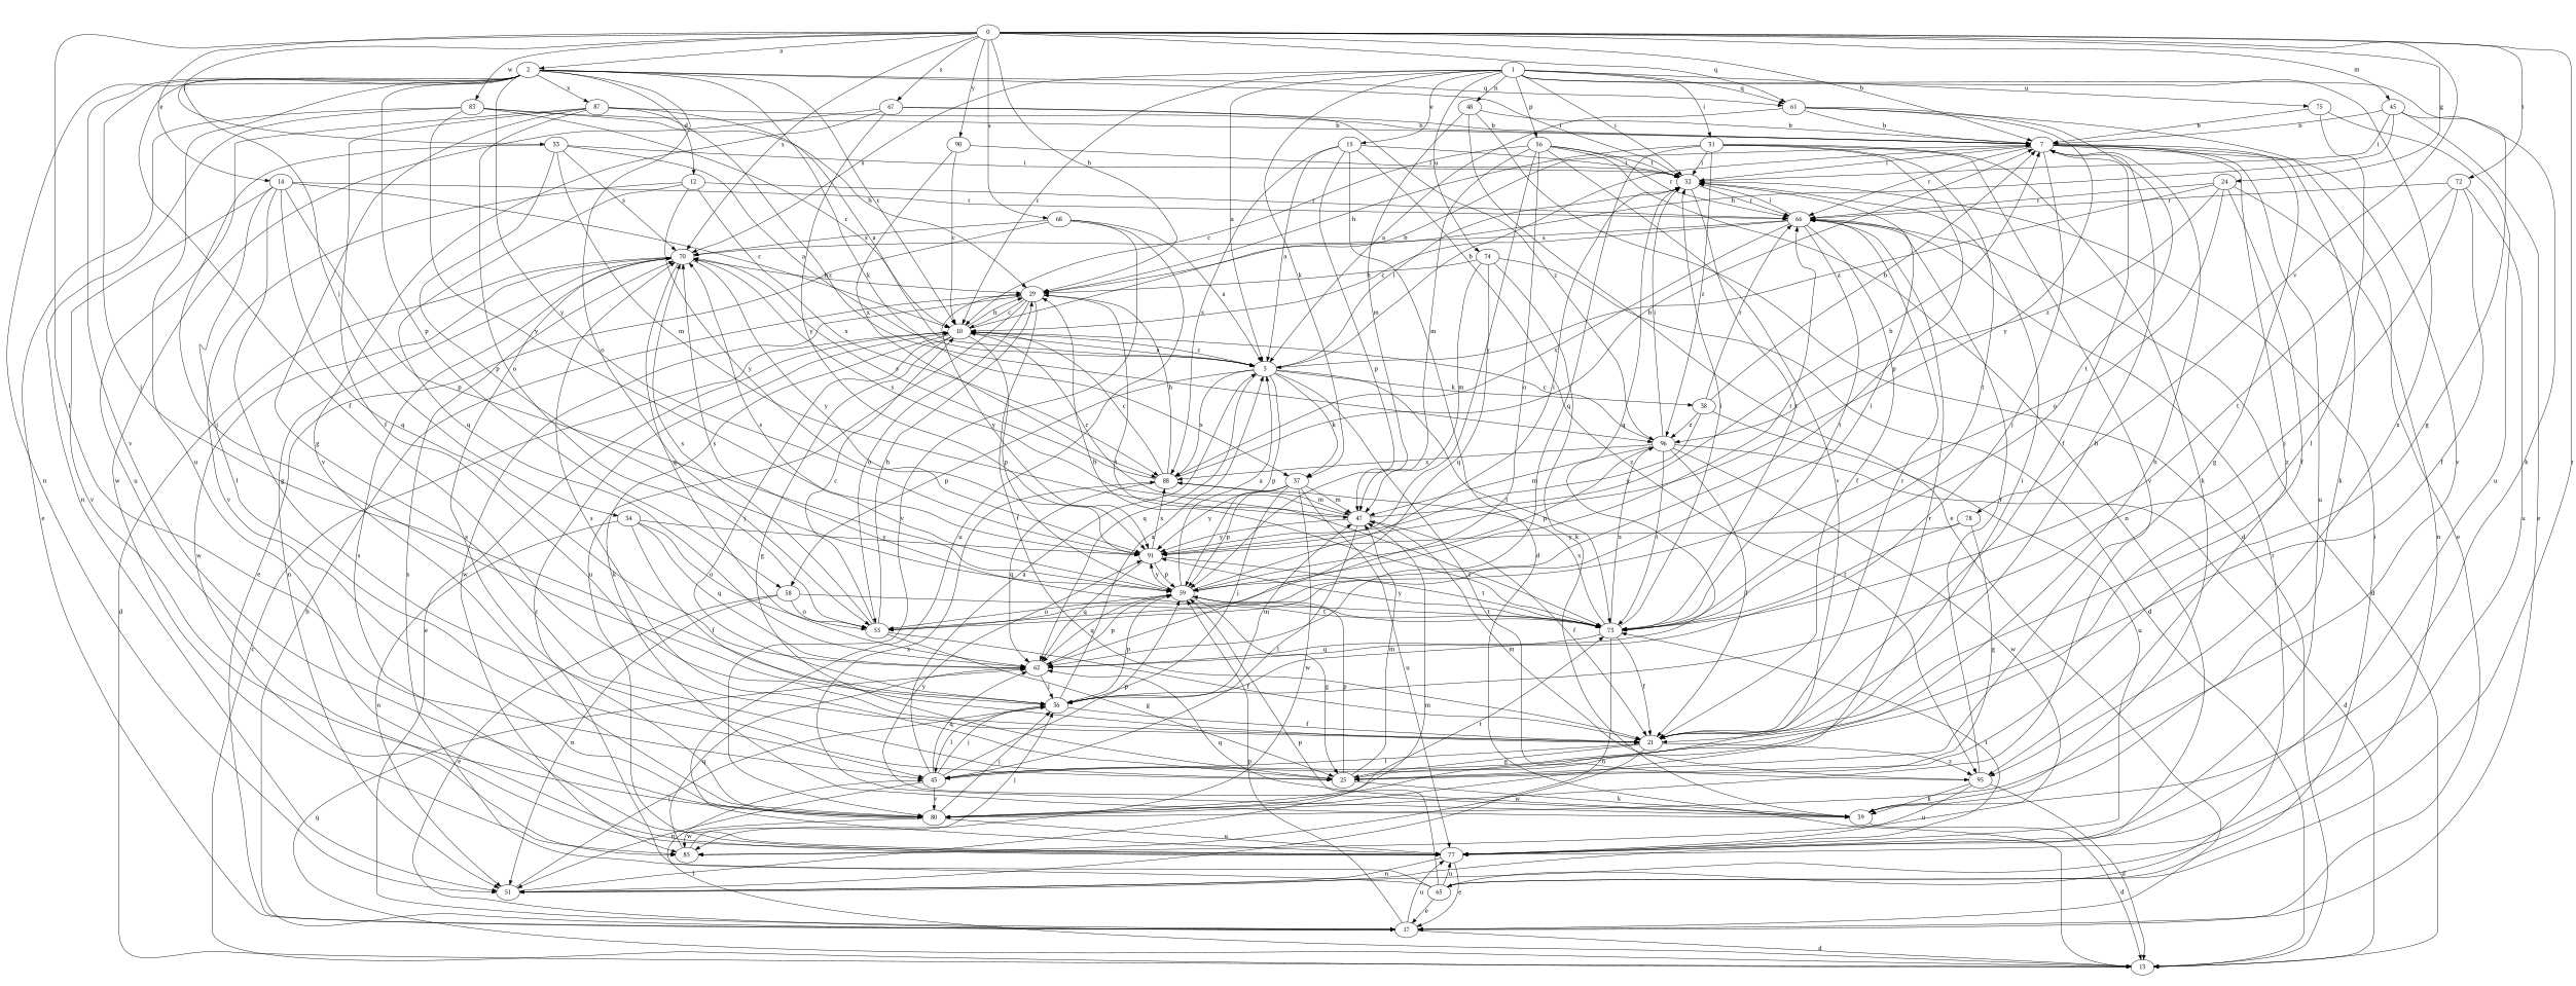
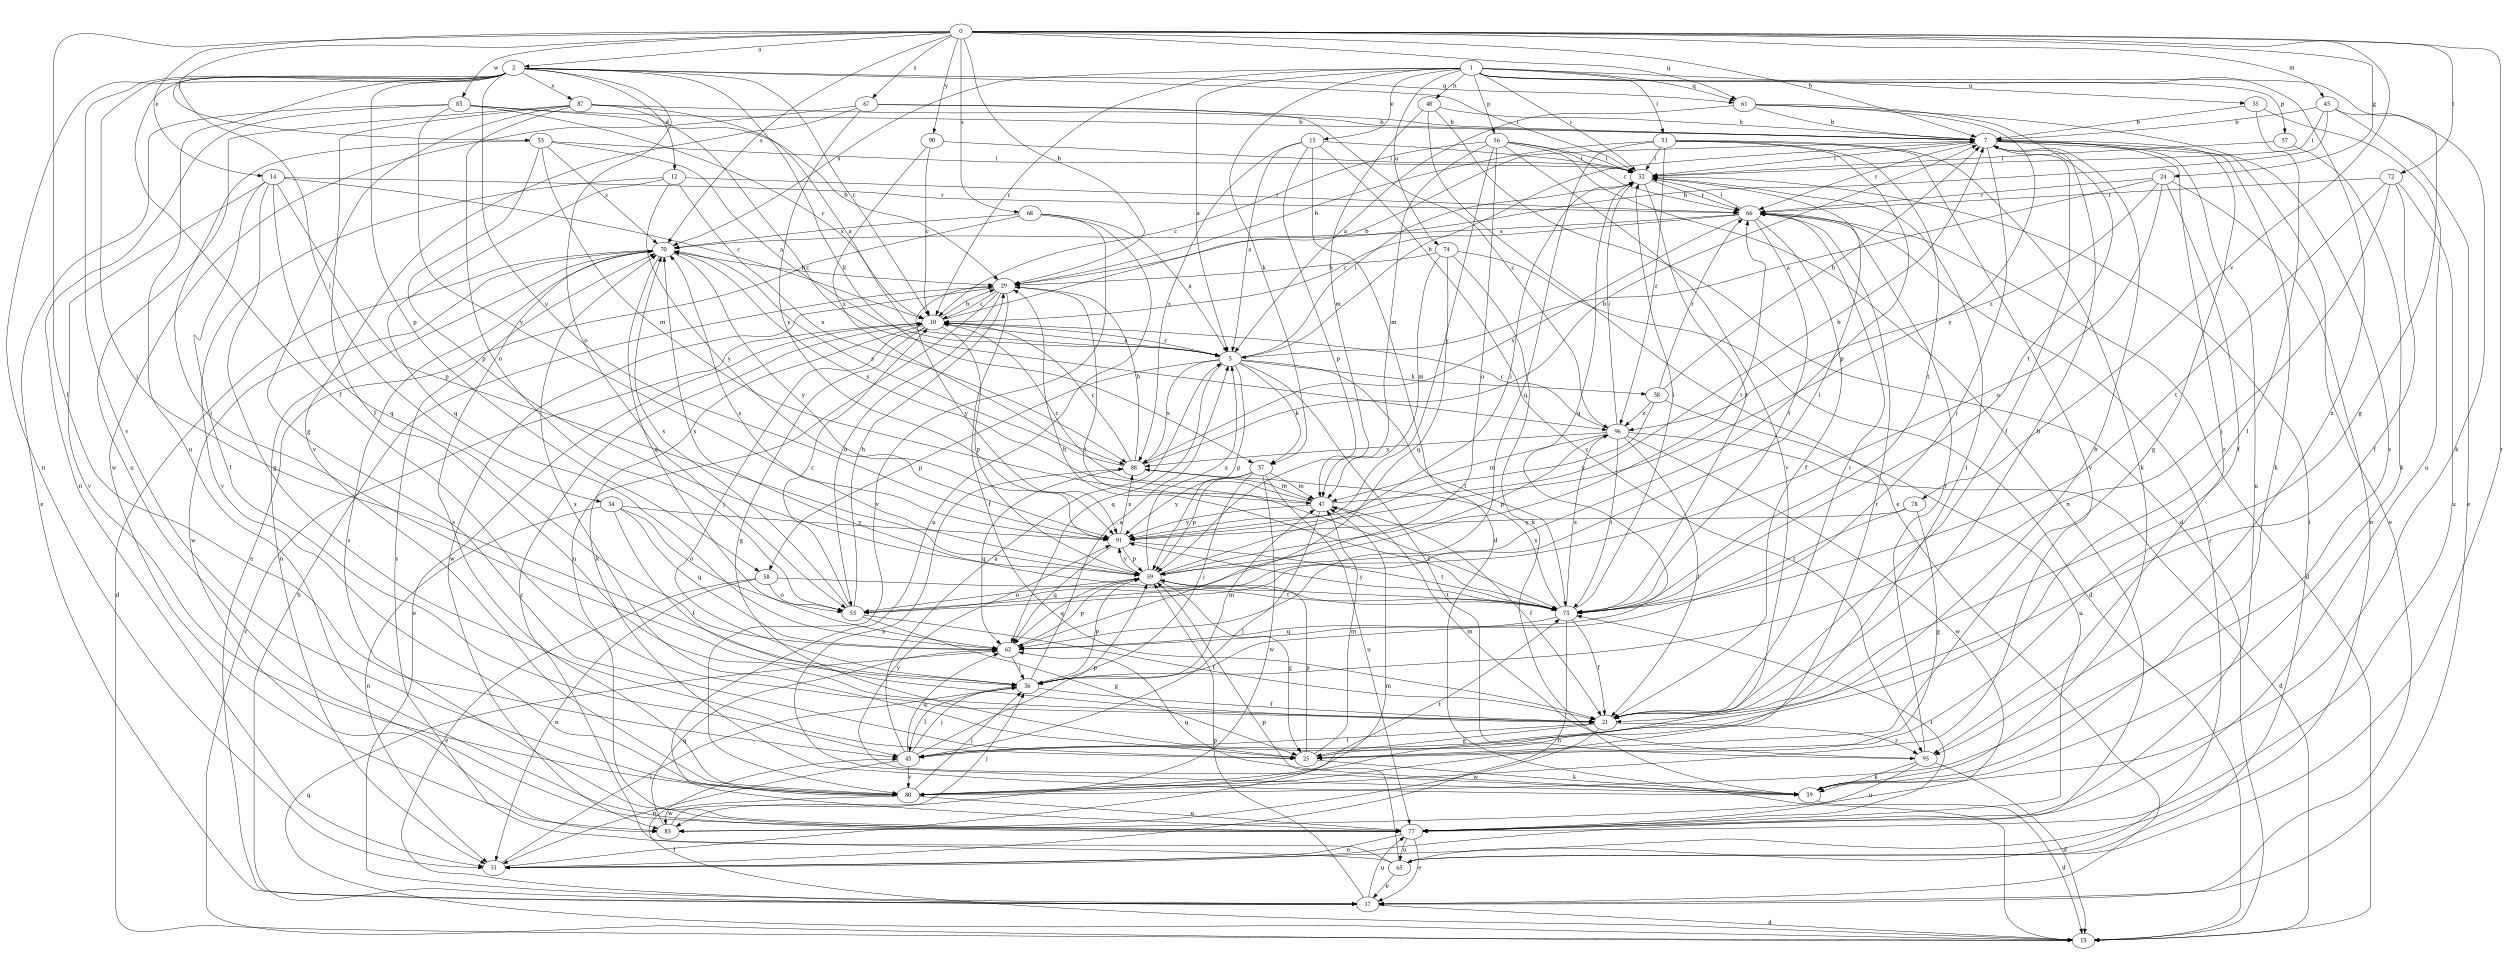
  strict digraph {
    fontname="PT Serif"
    node [fontname="PT Serif"]
    edge [fontname="PT Serif"]
    0
    2
    7
    14
    24
    29
    33
    43
    45
    61
    65
    67
    68
    70
    72
    78
    83
    90
    10
    32
    37
    12
    21
    34
    36
    51
    55
    58
    77
    80
    87
    91
    25
    95
    17
    39
    66
    59
    62
    3
    96
    73
    85
    47
    13
    88
    1
    15
    31
    48
    56
+   57
    74
-   75
+   75 [label=35]
    38
    0 -> 2 [label=a]
    0 -> 7 [label=b]
    0 -> 14 [label=e]
    0 -> 24 [label=g]
    0 -> 29 [label=h]
    0 -> 33 [label=j]
    0 -> 43 [label=l]
    0 -> 45 [label=m]
    0 -> 61 [label=q]
    0 -> 65 [label=r]
    0 -> 67 [label=s]
    0 -> 68 [label=s]
    0 -> 70 [label=s]
    0 -> 72 [label=t]
    0 -> 78 [label=v]
    0 -> 83 [label=w]
    0 -> 90 [label=y]
    2 -> 61 [label=q]
    2 -> 10 [label=c]
    2 -> 32 [label=i]
    2 -> 37 [label=k]
    2 -> 12 [label=d]
    2 -> 21 [label=f]
    2 -> 34 [label=j]
    2 -> 36 [label=j]
    2 -> 51 [label=n]
    2 -> 55 [label=o]
    2 -> 58 [label=p]
    2 -> 77 [label=u]
    2 -> 80 [label=v]
    2 -> 87 [label=x]
    2 -> 91 [label=y]
    7 -> 32 [label=i]
    7 -> 21 [label=f]
    7 -> 36 [label=j]
    7 -> 77 [label=u]
    7 -> 25 [label=g]
    7 -> 95 [label=z]
    7 -> 17 [label=e]
    7 -> 39 [label=k]
    7 -> 66 [label=r]
    14 -> 43 [label=l]
    14 -> 10 [label=c]
    14 -> 80 [label=v]
    14 -> 25 [label=g]
    14 -> 66 [label=r]
    14 -> 59 [label=p]
    14 -> 62 [label=q]
    24 -> 21 [label=f]
    24 -> 51 [label=n]
    24 -> 55 [label=o]
    24 -> 66 [label=r]
    24 -> 3 [label=a]
    24 -> 96 [label=z]
    29 -> 10 [label=c]
    29 -> 21 [label=f]
    29 -> 55 [label=o]
    29 -> 77 [label=u]
    29 -> 91 [label=y]
    29 -> 73 [label=t]
    29 -> 85 [label=w]
    33 -> 70 [label=s]
    33 -> 32 [label=i]
    33 -> 36 [label=j]
    33 -> 59 [label=p]
    33 -> 3 [label=a]
    33 -> 47 [label=m]
    43 -> 7 [label=b]
    43 -> 36 [label=j]
    43 -> 51 [label=n]
    43 -> 80 [label=v]
    43 -> 59 [label=p]
    43 -> 62 [label=q]
    43 -> 3 [label=a]
    45 -> 7 [label=b]
    45 -> 29 [label=h]
    45 -> 32 [label=i]
    45 -> 17 [label=e]
    45 -> 39 [label=k]
    61 -> 7 [label=b]
    61 -> 80 [label=v]
    61 -> 91 [label=y]
    61 -> 3 [label=a]
    61 -> 73 [label=t]
    65 -> 70 [label=s]
    65 -> 10 [label=c]
    65 -> 32 [label=i]
-   65 -> 77 [label=u]
+   77 -> 65 [label=u]
    65 -> 17 [label=e]
    65 -> 66 [label=r]
    65 -> 59 [label=p]
    67 -> 7 [label=b]
    67 -> 80 [label=v]
    67 -> 91 [label=y]
    67 -> 96 [label=z]
    67 -> 85 [label=w]
    68 -> 70 [label=s]
    68 -> 77 [label=u]
    68 -> 80 [label=v]
    68 -> 17 [label=e]
    68 -> 3 [label=a]
    70 -> 29 [label=h]
    70 -> 51 [label=n]
    70 -> 91 [label=y]
    70 -> 62 [label=q]
    70 -> 85 [label=w]
    70 -> 13 [label=d]
    72 -> 21 [label=f]
    72 -> 36 [label=j]
    72 -> 77 [label=u]
    72 -> 66 [label=r]
    72 -> 73 [label=t]
    78 -> 91 [label=y]
    78 -> 25 [label=g]
    78 -> 73 [label=t]
    83 -> 7 [label=b]
    83 -> 29 [label=h]
    83 -> 10 [label=c]
    83 -> 51 [label=n]
    83 -> 91 [label=y]
    83 -> 17 [label=e]
    90 -> 10 [label=c]
    90 -> 32 [label=i]
    90 -> 88 [label=x]
    10 -> 7 [label=b]
    10 -> 29 [label=h]
    10 -> 36 [label=j]
    10 -> 25 [label=g]
    10 -> 17 [label=e]
    10 -> 39 [label=k]
    10 -> 59 [label=p]
    10 -> 3 [label=a]
    32 -> 66 [label=r]
    32 -> 62 [label=q]
    32 -> 73 [label=t]
    37 -> 36 [label=j]
    37 -> 77 [label=u]
    37 -> 91 [label=y]
    37 -> 59 [label=p]
    37 -> 85 [label=w]
    37 -> 47 [label=m]
    12 -> 80 [label=v]
    12 -> 91 [label=y]
    12 -> 66 [label=r]
    12 -> 62 [label=q]
    12 -> 88 [label=x]
    21 -> 7 [label=b]
    21 -> 43 [label=l]
    21 -> 25 [label=g]
    21 -> 95 [label=z]
    21 -> 66 [label=r]
    21 -> 85 [label=w]
    34 -> 21 [label=f]
    34 -> 51 [label=n]
    34 -> 55 [label=o]
    34 -> 91 [label=y]
    34 -> 62 [label=q]
    36 -> 43 [label=l]
    36 -> 21 [label=f]
    36 -> 59 [label=p]
    36 -> 3 [label=a]
    36 -> 47 [label=m]
    51 -> 36 [label=j]
    51 -> 47 [label=m]
    55 -> 29 [label=h]
    55 -> 70 [label=s]
    55 -> 10 [label=c]
    55 -> 32 [label=i]
    55 -> 21 [label=f]
    55 -> 25 [label=g]
    58 -> 51 [label=n]
    58 -> 55 [label=o]
    58 -> 17 [label=e]
    58 -> 73 [label=t]
    77 -> 70 [label=s]
    77 -> 51 [label=n]
    77 -> 17 [label=e]
    77 -> 73 [label=t]
    80 -> 70 [label=s]
    80 -> 36 [label=j]
    80 -> 77 [label=u]
    80 -> 66 [label=r]
    80 -> 73 [label=t]
    80 -> 85 [label=w]
    87 -> 7 [label=b]
    87 -> 21 [label=f]
    87 -> 55 [label=o]
    87 -> 77 [label=u]
    87 -> 25 [label=g]
    87 -> 3 [label=a]
    87 -> 96 [label=z]
    91 -> 59 [label=p]
    91 -> 62 [label=q]
    91 -> 73 [label=t]
    91 -> 88 [label=x]
    25 -> 70 [label=s]
    25 -> 32 [label=i]
    25 -> 39 [label=k]
    25 -> 59 [label=p]
    25 -> 47 [label=m]
    95 -> 77 [label=u]
    95 -> 39 [label=k]
    95 -> 66 [label=r]
    95 -> 47 [label=m]
    95 -> 13 [label=d]
    17 -> 29 [label=h]
    17 -> 77 [label=u]
    17 -> 59 [label=p]
    17 -> 13 [label=d]
    39 -> 91 [label=y]
    39 -> 62 [label=q]
    39 -> 13 [label=d]
    39 -> 88 [label=x]
    66 -> 70 [label=s]
    66 -> 10 [label=c]
    66 -> 32 [label=i]
    66 -> 21 [label=f]
    66 -> 73 [label=t]
    66 -> 13 [label=d]
    66 -> 88 [label=x]
    59 -> 70 [label=s]
    59 -> 32 [label=i]
    59 -> 55 [label=o]
    59 -> 91 [label=y]
    59 -> 25 [label=g]
    59 -> 66 [label=r]
    59 -> 62 [label=q]
    59 -> 3 [label=a]
    59 -> 73 [label=t]
    62 -> 36 [label=j]
    62 -> 59 [label=p]
    3 -> 7 [label=b]
    3 -> 10 [label=c]
    3 -> 32 [label=i]
    3 -> 37 [label=k]
    3 -> 58 [label=p]
    3 -> 95 [label=z]
    3 -> 59 [label=p]
    3 -> 62 [label=q]
    3 -> 73 [label=t]
    3 -> 88 [label=x]
    3 -> 38 [label=k]
    96 -> 10 [label=c]
    96 -> 32 [label=i]
    96 -> 21 [label=f]
    96 -> 59 [label=p]
    96 -> 73 [label=t]
    96 -> 85 [label=w]
    96 -> 47 [label=m]
    96 -> 13 [label=d]
    96 -> 88 [label=x]
    73 -> 29 [label=h]
    73 -> 70 [label=s]
    73 -> 32 [label=i]
    73 -> 21 [label=f]
    73 -> 51 [label=n]
    73 -> 91 [label=y]
    73 -> 62 [label=q]
    73 -> 96 [label=z]
    73 -> 88 [label=x]
    85 -> 36 [label=j]
    85 -> 62 [label=q]
    47 -> 7 [label=b]
    47 -> 43 [label=l]
    47 -> 70 [label=s]
    47 -> 10 [label=c]
    47 -> 21 [label=f]
    47 -> 91 [label=y]
    13 -> 43 [label=l]
    13 -> 10 [label=c]
    13 -> 62 [label=q]
    88 -> 7 [label=b]
    88 -> 29 [label=h]
    88 -> 70 [label=s]
    88 -> 10 [label=c]
    88 -> 62 [label=q]
    88 -> 47 [label=m]
    1 -> 61 [label=q]
    1 -> 70 [label=s]
    1 -> 10 [label=c]
    1 -> 32 [label=i]
    1 -> 37 [label=k]
    1 -> 25 [label=g]
    1 -> 95 [label=z]
    1 -> 3 [label=a]
    1 -> 15 [label=e]
    1 -> 31 [label=i]
    1 -> 48 [label=n]
    1 -> 56 [label=p]
+   1 -> 57 [label=p]
    1 -> 74 [label=u]
    1 -> 75 [label=u]
    15 -> 32 [label=i]
    15 -> 95 [label=z]
    15 -> 59 [label=p]
    15 -> 3 [label=a]
    15 -> 13 [label=d]
    15 -> 88 [label=x]
    31 -> 29 [label=h]
    31 -> 32 [label=i]
    31 -> 80 [label=v]
    31 -> 39 [label=k]
    31 -> 59 [label=p]
    31 -> 62 [label=q]
    31 -> 96 [label=z]
    31 -> 73 [label=t]
    48 -> 7 [label=b]
    48 -> 17 [label=e]
    48 -> 47 [label=m]
    48 -> 13 [label=d]
    56 -> 10 [label=c]
    56 -> 32 [label=i]
    56 -> 51 [label=n]
    56 -> 55 [label=o]
    56 -> 80 [label=v]
    56 -> 91 [label=y]
    56 -> 66 [label=r]
    56 -> 47 [label=m]
+   57 -> 32 [label=i]
+   57 -> 39 [label=k]
    74 -> 29 [label=h]
    74 -> 39 [label=k]
    74 -> 62 [label=q]
    74 -> 47 [label=m]
    74 -> 13 [label=d]
    75 -> 7 [label=b]
    75 -> 43 [label=l]
    75 -> 77 [label=u]
    38 -> 7 [label=b]
    38 -> 77 [label=u]
    38 -> 91 [label=y]
    38 -> 66 [label=r]
    38 -> 96 [label=z]
  }
